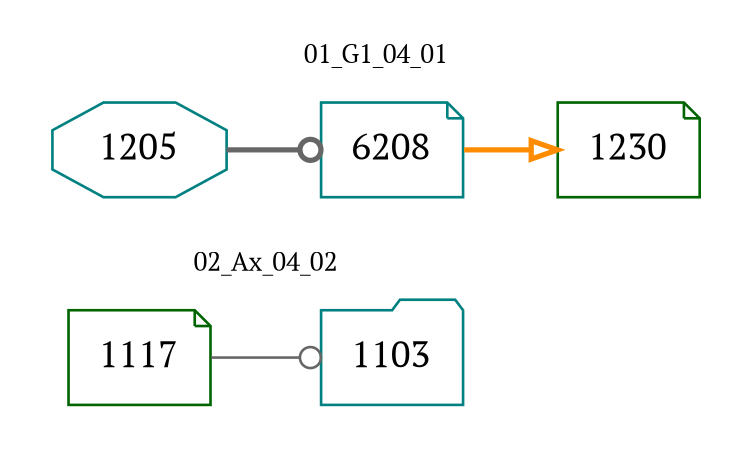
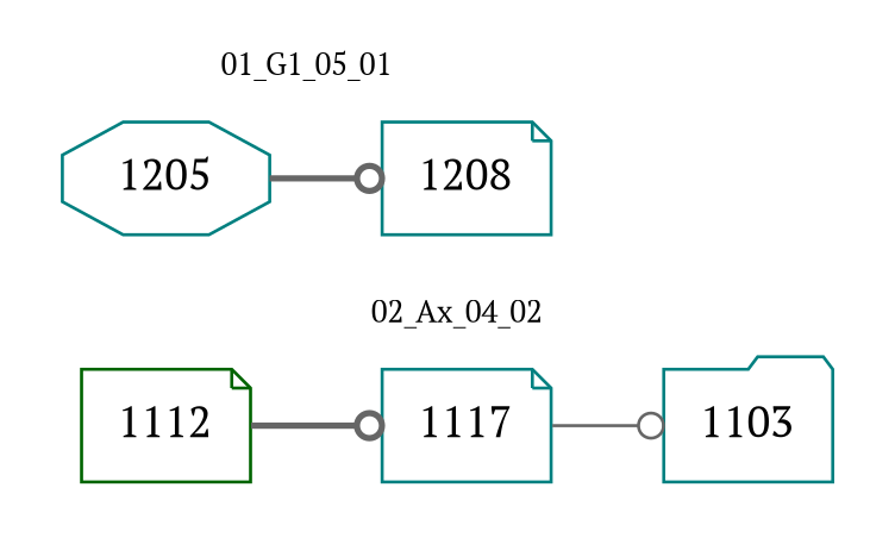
  digraph {
    fontname="PT Serif"
    rankdir=LR
    node [color=teal fontname="PT Serif" shape=note]
    edge [arrowhead=odot color=gray40 fontname="PT Serif" style=bold]
-   n2 [color=darkgreen label=1117]
+   n1 [color=darkgreen label=1112]
+   n2 [label=1117]
    n3 [label=1103 shape=folder]
    n4 [label=1205 shape=octagon]
-   n5 [label=6208]
-   n6 [color=darkgreen label=1230]
+   n5 [label=1208]
    subgraph cluster_1 {
      color=white
      fontsize=10
      label="02_Ax_04_02"
+     n1
      n2
      n3
    }
    subgraph cluster_2 {
      color=white
      fontsize=10
-     label="01_G1_04_01"
+     label="01_G1_05_01"
      n4
      n5
-     n6
    }
+   n1 -> n2
    n2 -> n3 [style=solid]
    n4 -> n5
-   n5 -> n6 [arrowhead=onormal color=darkorange]
  }
